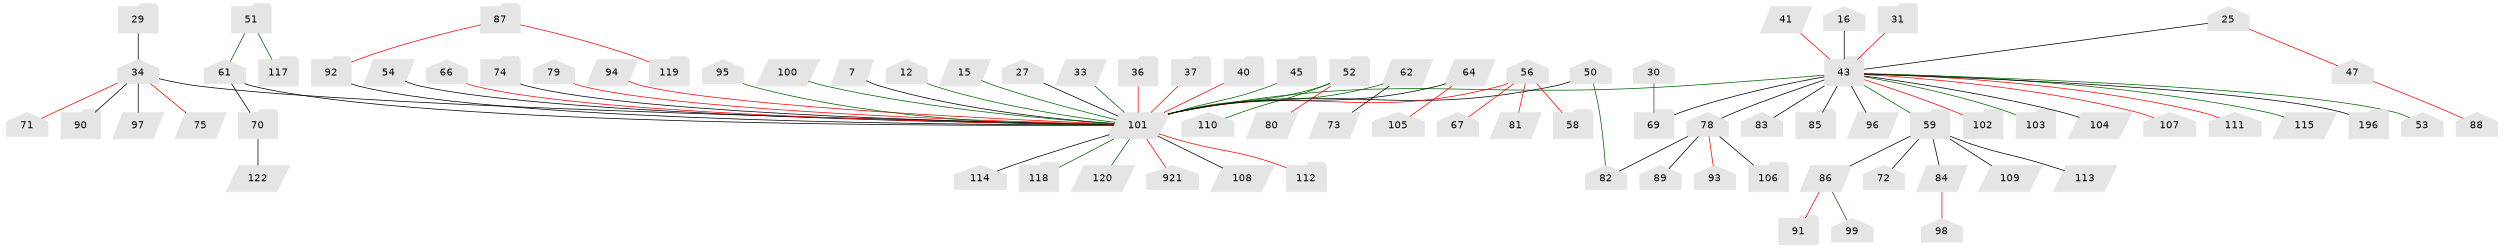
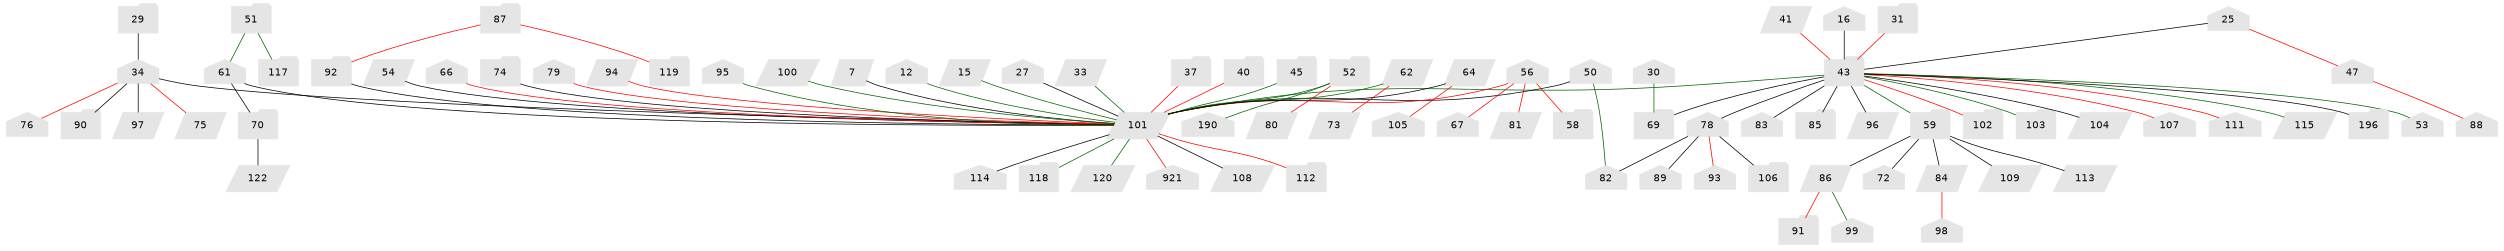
  graph {
    fontname="DejaVu Sans"
    node [color=gray90 fontname="DejaVu Sans" shape=house style=filled]
    edge [color=black fontname="DejaVu Sans"]
    59 [shape=folder super="+38"]
    86 [shape=parallelogram]
    72
    84 [shape=parallelogram]
    109 [shape=parallelogram]
    113 [shape=parallelogram]
    7 [shape=parallelogram]
    101 [shape=parallelogram super="+65+77"]
    108 [shape=parallelogram]
    112 [shape=folder]
    114
    118 [shape=folder]
    120 [shape=parallelogram]
    n14 [label=921]
    12
    15 [shape=parallelogram]
    43 [shape=folder super="+5+3+28"]
    69 [shape=folder super="+13+22"]
    53 [super="+8"]
    78 [super="+10"]
    83
    85 [shape=folder]
    96 [shape=parallelogram]
    102 [shape=folder]
    103 [shape=folder]
    104 [shape=parallelogram]
    107
    111
    115 [shape=parallelogram]
    n30 [label=196 shape=folder]
    16
    25
    47
    88
    27
    34 [super="+23"]
    75 [shape=parallelogram]
-   76 [label=71]
+   76
    90 [shape=folder]
    97 [shape=parallelogram]
    29 [shape=folder]
    30
    31 [shape=folder super="+24"]
    33 [shape=parallelogram super="+14"]
-   36 [shape=folder super="+20"]
    37 [shape=folder]
    40 [shape=folder]
    41 [shape=parallelogram]
    82
    89
    93
    106 [shape=folder]
    45 [shape=folder]
    50
    51 [shape=folder super="+42"]
    61 [super="+19"]
    117 [shape=folder]
    70 [shape=folder]
    52 [shape=folder super="+48+49"]
    80 [shape=parallelogram]
-   110
+   110 [label=190]
    91 [shape=folder]
    99
    54 [shape=parallelogram]
    56
    58 [shape=folder]
    67
    81 [shape=parallelogram]
    98
    122 [shape=parallelogram]
    62 [shape=parallelogram]
    73 [shape=parallelogram]
    64 [shape=parallelogram]
    105
    66
    74 [shape=folder]
    79
    92 [shape=folder super="+55"]
    87 [shape=folder]
    119 [shape=folder]
    94 [shape=parallelogram]
    95
    100 [shape=parallelogram]
    59 -- 86
    59 -- 72
    59 -- 84
    59 -- 109
    59 -- 113
    86 -- 91 [color=red]
    86 -- 99 [color=darkgreen]
    84 -- 98 [color=red]
    7 -- 101
    101 -- 108
    101 -- 112 [color=red]
    101 -- 114
    101 -- 118 [color=darkgreen]
    101 -- 120 [color=darkgreen]
    101 -- n14 [color=red]
    12 -- 101 [color=darkgreen]
    15 -- 101 [color=darkgreen]
    43 -- 59 [color=darkgreen weight=2]
    43 -- 101 [color=darkgreen weight=8]
    43 -- 69
    43 -- 53 [color=darkgreen]
    43 -- 78
    43 -- 83
    43 -- 85
    43 -- 96
    43 -- 102 [color=red]
    43 -- 103 [color=darkgreen]
    43 -- 104
    43 -- 107 [color=red]
    43 -- 111 [color=red]
    43 -- 115 [color=darkgreen]
    43 -- n30
    78 -- 82
    78 -- 89
    78 -- 93 [color=red]
    78 -- 106
    16 -- 43
    25 -- 43
    25 -- 47 [color=red]
    47 -- 88 [color=red]
    27 -- 101
    34 -- 101
    34 -- 75 [color=red]
    34 -- 76 [color=red]
    34 -- 90
    34 -- 97
    29 -- 34
    30 -- 69 [color=darkgreen]
    31 -- 43 [color=red]
    33 -- 101 [color=darkgreen]
-   36 -- 101 [color=red weight=2]
    37 -- 101 [color=red]
    40 -- 101 [color=red]
    41 -- 43 [color=red]
    45 -- 101 [color=darkgreen]
    50 -- 101
    50 -- 82 [color=darkgreen]
    51 -- 61 [color=darkgreen]
    51 -- 117 [color=darkgreen]
    61 -- 101
    61 -- 70
    70 -- 122
    52 -- 101 [color=darkgreen weight=3]
    52 -- 80 [color=red]
    52 -- 110 [color=darkgreen]
    54 -- 101
    56 -- 101 [color=red]
    56 -- 58 [color=red]
    56 -- 67 [color=red]
    56 -- 81 [color=red]
    62 -- 101 [color=darkgreen]
-   62 -- 73
+   62 -- 73 [color=red]
    64 -- 101
    64 -- 105 [color=red]
    66 -- 101 [color=red]
    74 -- 101
    79 -- 101 [color=red]
    92 -- 101
    87 -- 92 [color=red]
    87 -- 119 [color=red]
    94 -- 101 [color=red]
    95 -- 101 [color=darkgreen]
    100 -- 101 [color=darkgreen]
  }
